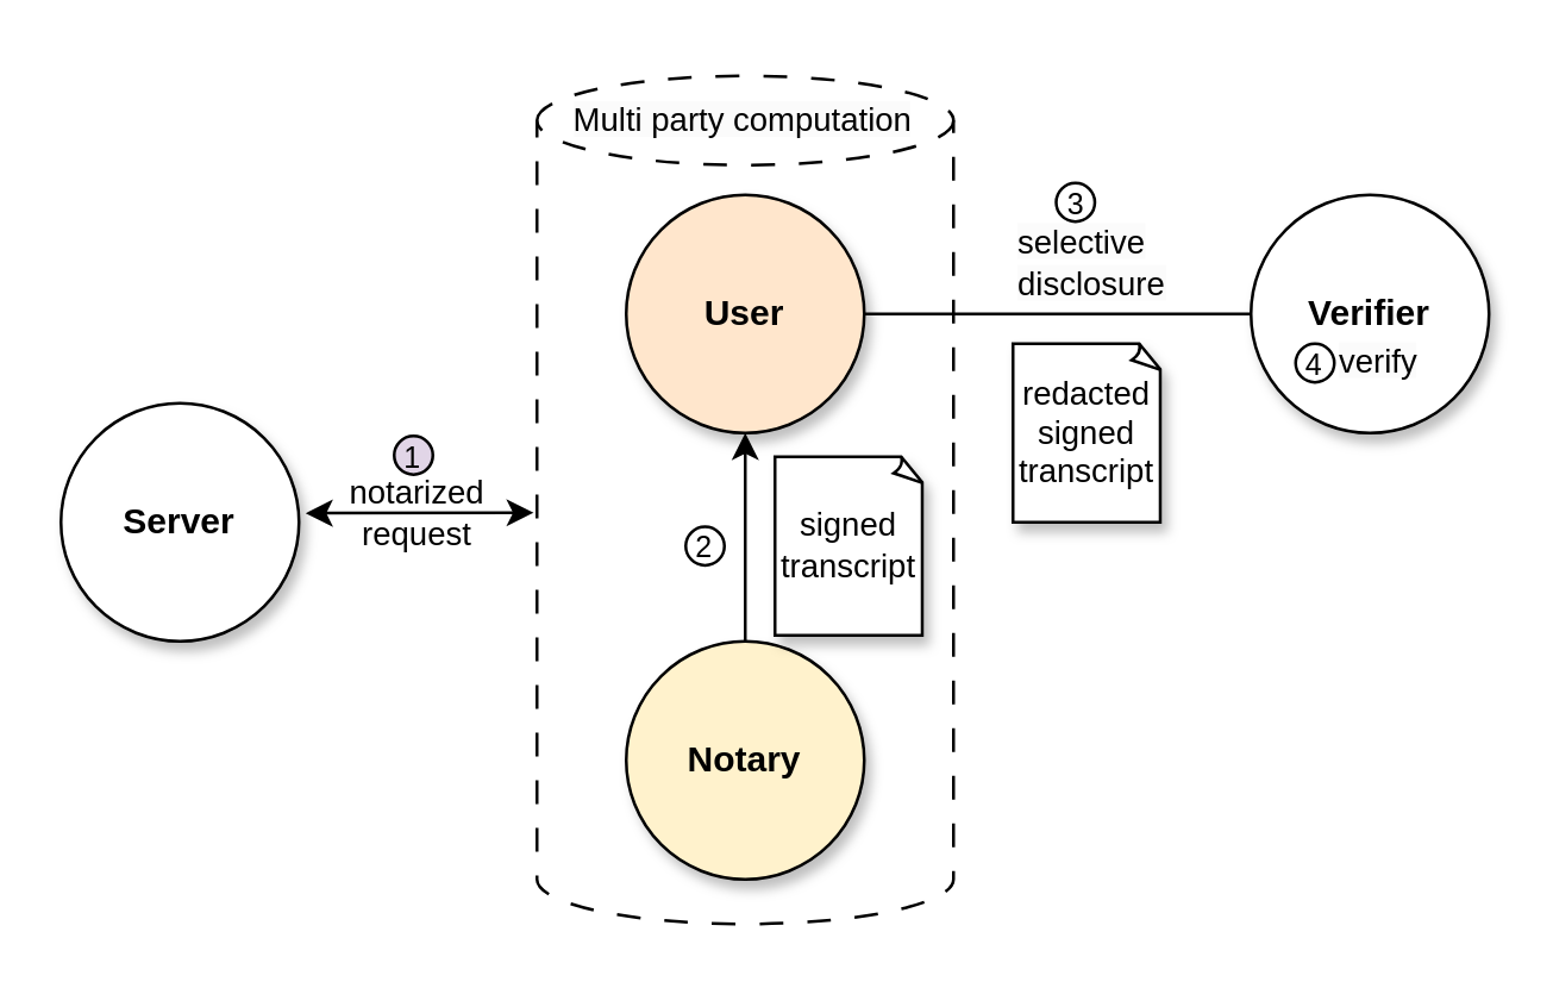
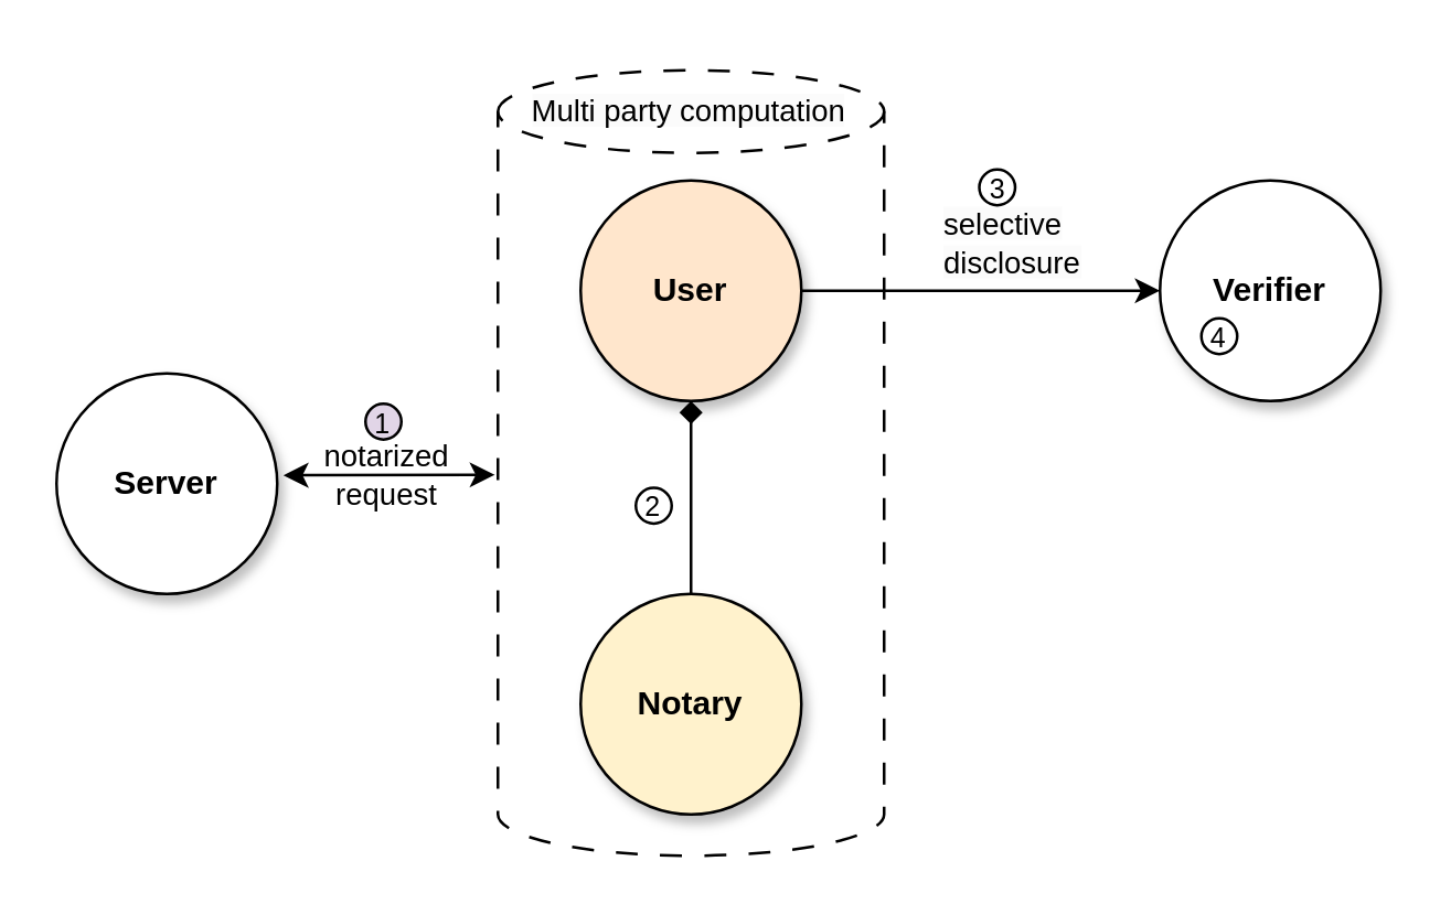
  <mxCell id="0" />
  <mxCell id="1" parent="0" />
  <mxCell id="2" value="" style="shape=cylinder3;whiteSpace=wrap;html=1;boundedLbl=1;backgroundOutline=1;size=15;dashed=1;dashPattern=8 8;" vertex="1" parent="1"><mxGeometry x="180" y="25" width="140" height="285" as="geometry" /></mxCell>
  <mxCell id="3" value="User" style="ellipse;whiteSpace=wrap;html=1;aspect=fixed;shadow=1;fontStyle=1;fillColor=#ffe6cc;" parent="1" vertex="1"><mxGeometry x="210" y="65" width="80" height="80" as="geometry" /></mxCell>
  <mxCell id="4" value="Server" style="ellipse;whiteSpace=wrap;html=1;aspect=fixed;shadow=1;fontStyle=1" parent="1" vertex="1"><mxGeometry x="20" y="135" width="80" height="80" as="geometry" /></mxCell>
  <mxCell id="5" value="Notary" style="ellipse;whiteSpace=wrap;html=1;aspect=fixed;shadow=1;fontStyle=1;fillColor=#fff2cc;" parent="1" vertex="1"><mxGeometry x="210" y="215" width="80" height="80" as="geometry" /></mxCell>
- <mxCell id="6" value="signed&lt;br style=&quot;font-size: 11px;&quot;&gt;transcript" style="whiteSpace=wrap;html=1;shape=mxgraph.basic.document;fontSize=11;shadow=1;" vertex="1" parent="1"><mxGeometry x="260" y="153" width="50" height="60" as="geometry" /></mxCell>
  <mxCell id="7" value="Verifier" style="ellipse;whiteSpace=wrap;html=1;aspect=fixed;shadow=1;fontStyle=1" vertex="1" parent="1"><mxGeometry x="420" y="65" width="80" height="80" as="geometry" /></mxCell>
  <mxCell id="8" value="" style="endArrow=classic;startArrow=classic;html=1;rounded=0;entryX=-0.008;entryY=0.515;entryDx=0;entryDy=0;entryPerimeter=0;exitX=1.028;exitY=0.462;exitDx=0;exitDy=0;exitPerimeter=0;" edge="1" parent="1" source="4" target="2"><mxGeometry width="50" height="50" relative="1" as="geometry"><mxPoint x="360" y="295" as="sourcePoint" /><mxPoint x="410" y="245" as="targetPoint" /></mxGeometry></mxCell>
  <mxCell id="9" value="notarized request" style="whiteSpace=wrap;html=1;fillColor=none;strokeColor=none;fontSize=11;" vertex="1" parent="1"><mxGeometry x="110" y="141.5" width="60" height="60" as="geometry" /></mxCell>
- <mxCell id="10" value="" style="endArrow=classic;html=1;rounded=0;" edge="1" parent="1" source="5" target="3"><mxGeometry width="50" height="50" relative="1" as="geometry"><mxPoint x="360" y="295" as="sourcePoint" /><mxPoint x="410" y="245" as="targetPoint" /></mxGeometry></mxCell>
- <mxCell id="11" value="redacted signed&lt;br style=&quot;font-size: 11px;&quot;&gt;transcript" style="whiteSpace=wrap;html=1;shape=mxgraph.basic.document;fontSize=11;shadow=1;" vertex="1" parent="1"><mxGeometry x="340" y="115" width="50" height="60" as="geometry" /></mxCell>
- <mxCell id="12" value="" style="endArrow=none;html=1;rounded=0;" edge="1" parent="1" source="3" target="7"><mxGeometry width="50" height="50" relative="1" as="geometry"><mxPoint x="360" y="295" as="sourcePoint" /><mxPoint x="410" y="245" as="targetPoint" /></mxGeometry></mxCell>
+ <mxCell id="10" value="" style="endArrow=diamond;html=1;rounded=0;" edge="1" parent="1" source="5" target="3"><mxGeometry width="50" height="50" relative="1" as="geometry"><mxPoint x="360" y="295" as="sourcePoint" /><mxPoint x="410" y="245" as="targetPoint" /></mxGeometry></mxCell>
+ <mxCell id="12" value="" style="endArrow=classic;html=1;rounded=0;" edge="1" parent="1" source="3" target="7"><mxGeometry width="50" height="50" relative="1" as="geometry"><mxPoint x="360" y="295" as="sourcePoint" /><mxPoint x="410" y="245" as="targetPoint" /></mxGeometry></mxCell>
  <mxCell id="13" value="&lt;span style=&quot;color: rgb(0, 0, 0); font-family: Helvetica; font-size: 11px; font-style: normal; font-variant-ligatures: normal; font-variant-caps: normal; font-weight: 400; letter-spacing: normal; orphans: 2; text-align: center; text-indent: 0px; text-transform: none; widows: 2; word-spacing: 0px; -webkit-text-stroke-width: 0px; background-color: rgb(251, 251, 251); text-decoration-thickness: initial; text-decoration-style: initial; text-decoration-color: initial; float: none; display: inline !important;&quot;&gt;selective disclosure&lt;/span&gt;" style="text;whiteSpace=wrap;html=1;" vertex="1" parent="1"><mxGeometry x="340" y="67" width="50" height="40" as="geometry" /></mxCell>
  <mxCell id="14" value="&lt;span style=&quot;color: rgb(0, 0, 0); font-family: Helvetica; font-size: 11px; font-style: normal; font-variant-ligatures: normal; font-variant-caps: normal; font-weight: 400; letter-spacing: normal; orphans: 2; text-indent: 0px; text-transform: none; widows: 2; word-spacing: 0px; -webkit-text-stroke-width: 0px; background-color: rgb(251, 251, 251); text-decoration-thickness: initial; text-decoration-style: initial; text-decoration-color: initial; float: none; display: inline !important;&quot;&gt;Multi party computation&lt;/span&gt;" style="text;whiteSpace=wrap;html=1;align=center;verticalAlign=middle;" vertex="1" parent="1"><mxGeometry x="187" y="20" width="125" height="40" as="geometry" /></mxCell>
  <mxCell id="15" value="1" style="ellipse;whiteSpace=wrap;html=1;aspect=fixed;fontSize=10;fillColor=#e1d5e7;" vertex="1" parent="1"><mxGeometry x="132" y="146" width="13" height="13" as="geometry" /></mxCell>
  <mxCell id="16" value="2" style="ellipse;whiteSpace=wrap;html=1;aspect=fixed;fontSize=10;" vertex="1" parent="1"><mxGeometry x="230" y="176.5" width="13" height="13" as="geometry" /></mxCell>
  <mxCell id="17" value="3" style="ellipse;whiteSpace=wrap;html=1;aspect=fixed;fontSize=10;" vertex="1" parent="1"><mxGeometry x="354.5" y="61" width="13" height="13" as="geometry" /></mxCell>
  <mxCell id="18" value="4" style="ellipse;whiteSpace=wrap;html=1;aspect=fixed;fontSize=10;" vertex="1" parent="1"><mxGeometry x="435" y="115" width="13" height="13" as="geometry" /></mxCell>
- <mxCell id="19" value="&lt;span style=&quot;color: rgb(0, 0, 0); font-family: Helvetica; font-size: 11px; font-style: normal; font-variant-ligatures: normal; font-variant-caps: normal; font-weight: 400; letter-spacing: normal; orphans: 2; text-align: center; text-indent: 0px; text-transform: none; widows: 2; word-spacing: 0px; -webkit-text-stroke-width: 0px; background-color: rgb(251, 251, 251); text-decoration-thickness: initial; text-decoration-style: initial; text-decoration-color: initial; float: none; display: inline !important;&quot;&gt;verify&lt;/span&gt;" style="text;whiteSpace=wrap;html=1;" vertex="1" parent="1"><mxGeometry x="448" y="107" width="40" height="20" as="geometry" /></mxCell>
